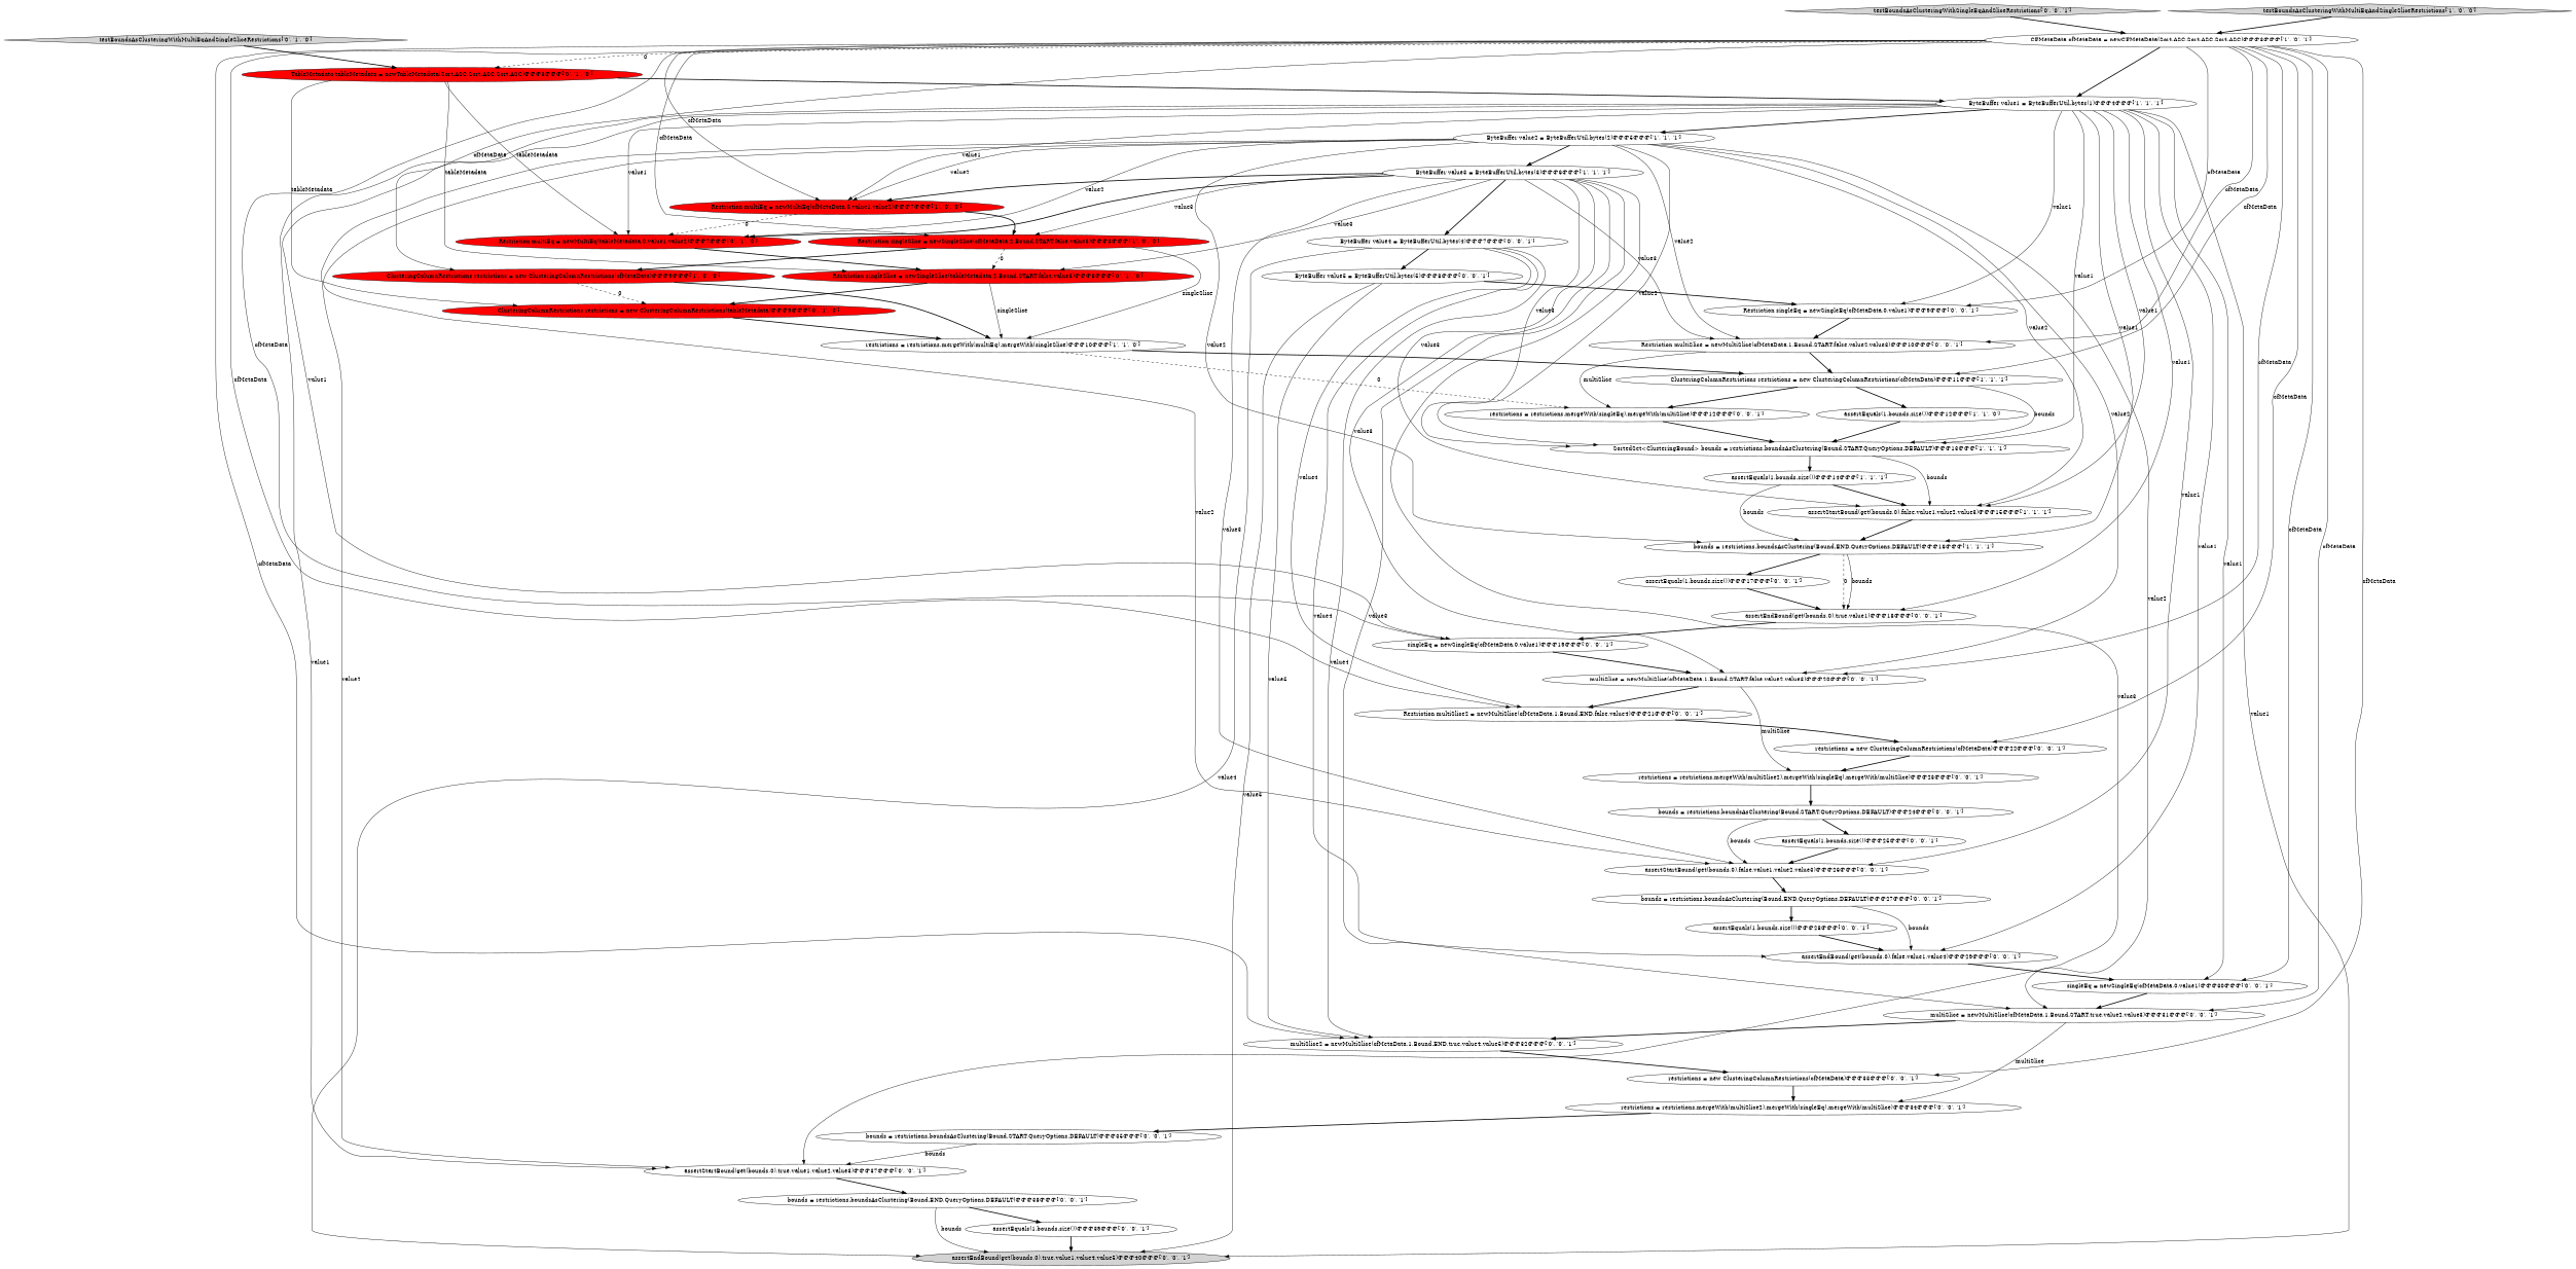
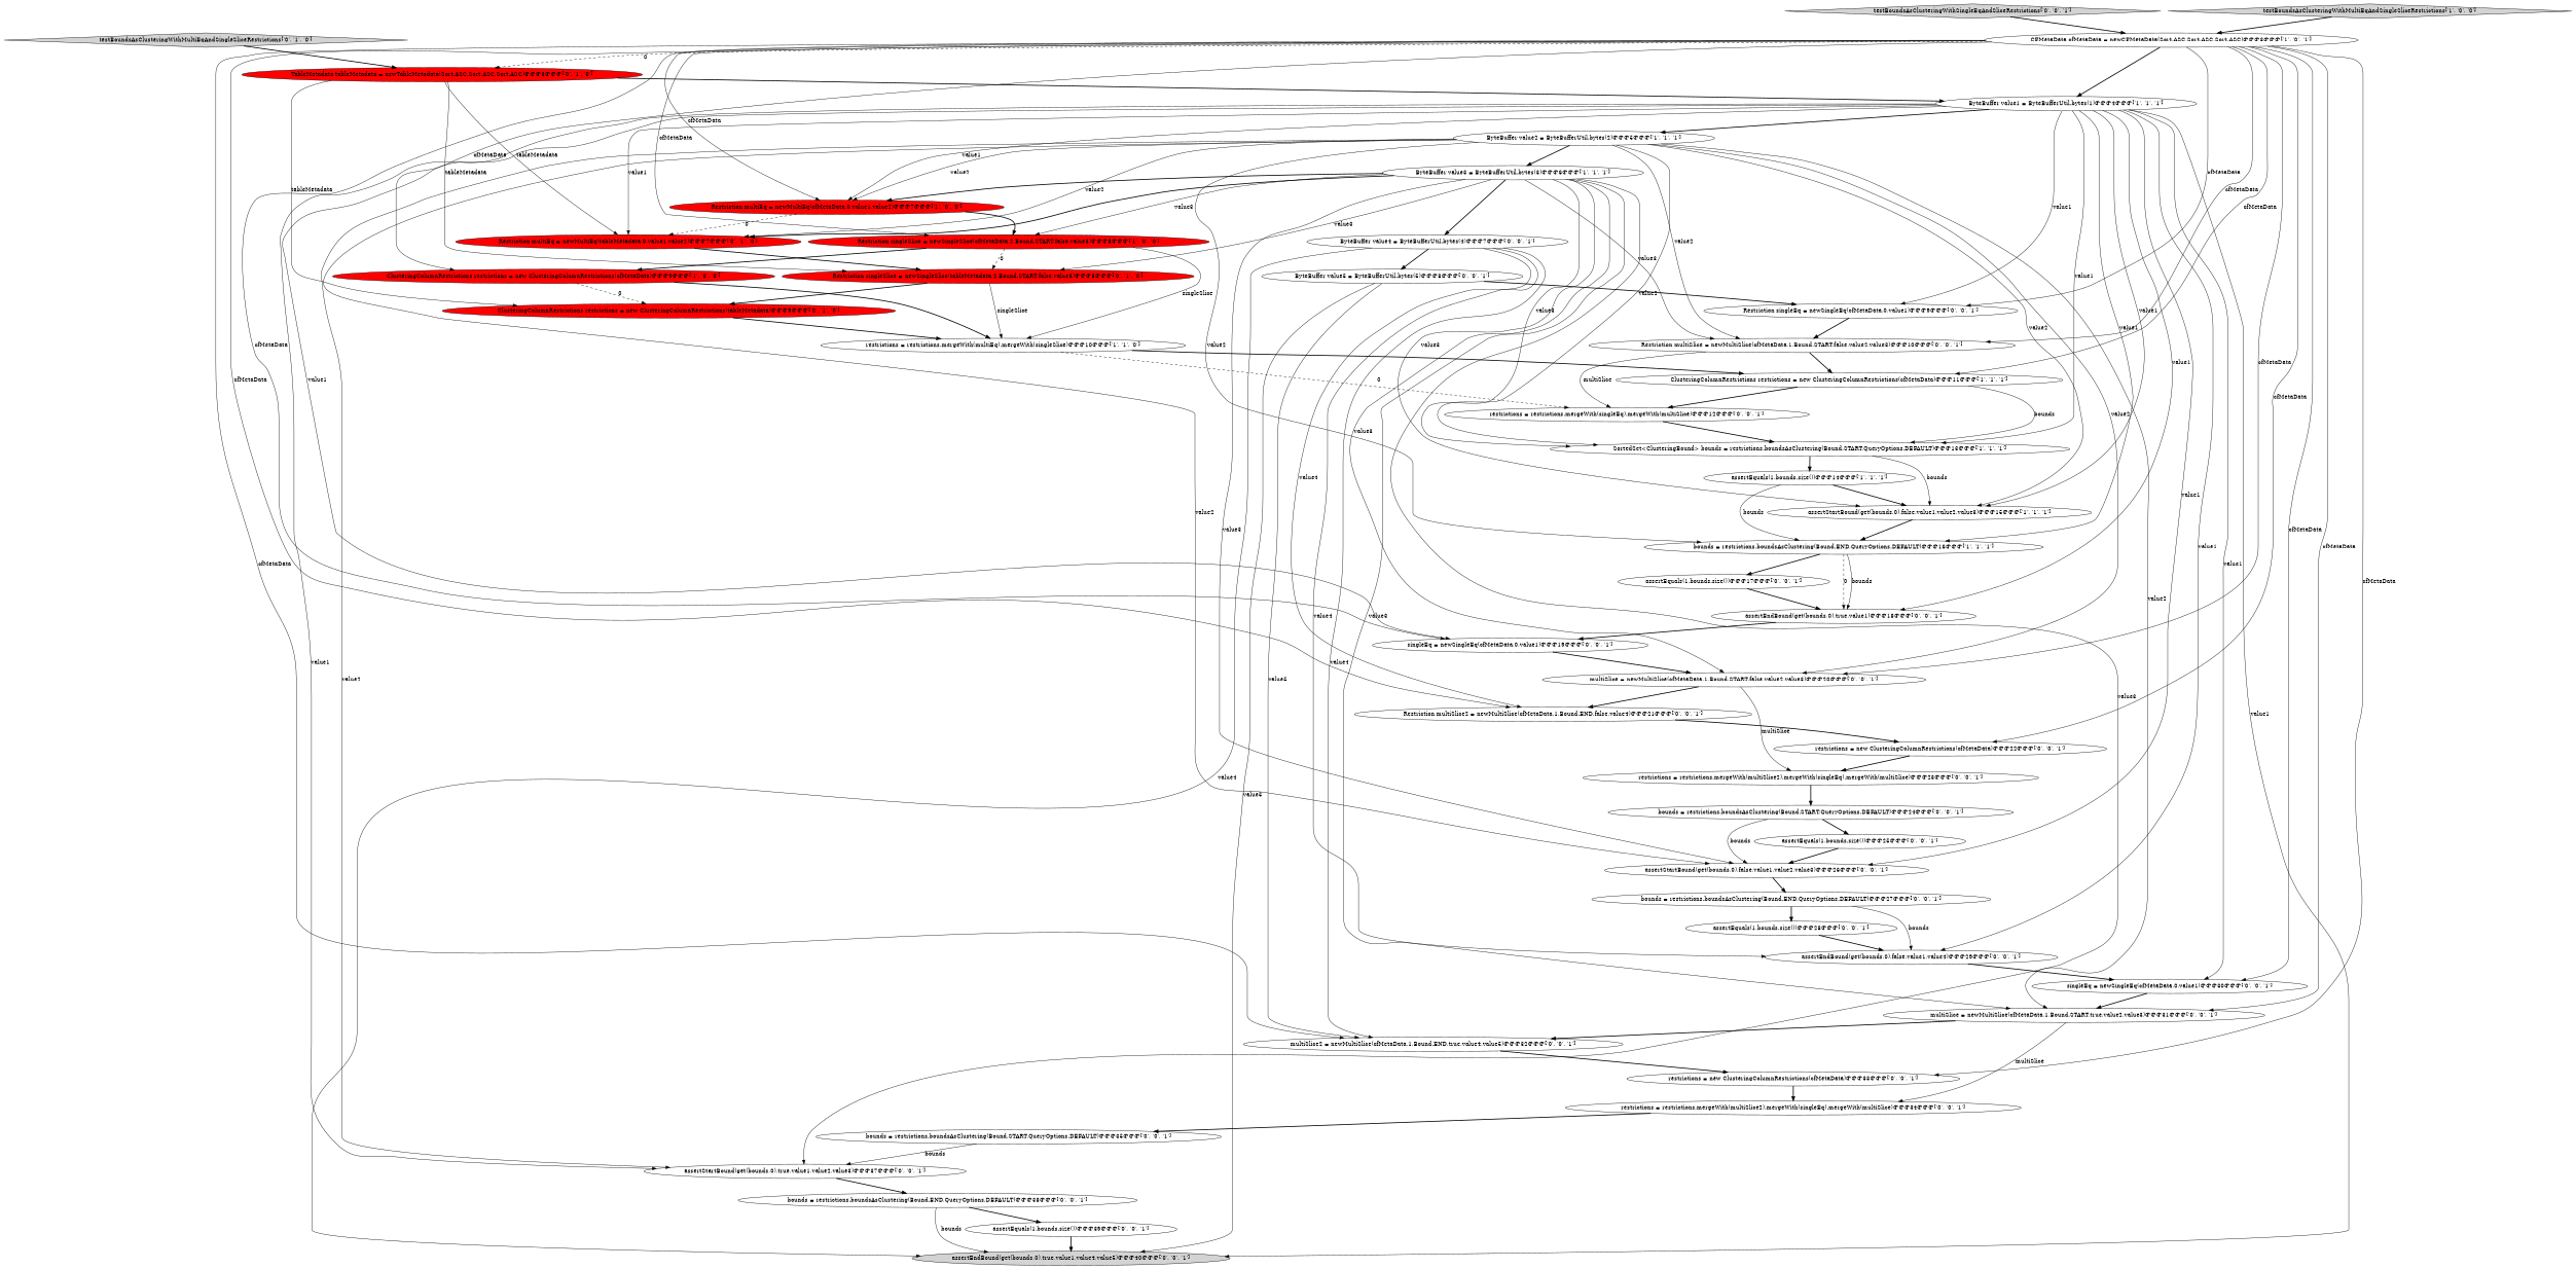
  digraph {
    node [fillcolor=white shape=ellipse style=filled]
    edge [style=solid]
    n1 [label="singleEq = newSingleEq(cfMetaData,0,value1)@@@19@@@['0', '0', '1']"]
    n2 [label="multiSlice = newMultiSlice(cfMetaData,1,Bound.START,false,value2,value3)@@@20@@@['0', '0', '1']"]
    n3 [label="restrictions = restrictions.mergeWith(multiSlice2).mergeWith(singleEq).mergeWith(multiSlice)@@@23@@@['0', '0', '1']"]
    n4 [label="Restriction multiSlice2 = newMultiSlice(cfMetaData,1,Bound.END,false,value4)@@@21@@@['0', '0', '1']"]
    n5 [label="restrictions = new ClusteringColumnRestrictions(cfMetaData)@@@33@@@['0', '0', '1']"]
    n6 [label="restrictions = restrictions.mergeWith(multiSlice2).mergeWith(singleEq).mergeWith(multiSlice)@@@34@@@['0', '0', '1']"]
    n7 [label="bounds = restrictions.boundsAsClustering(Bound.START,QueryOptions.DEFAULT)@@@35@@@['0', '0', '1']"]
    n8 [label="assertEquals(1,bounds.size())@@@14@@@['1', '1', '1']"]
    n9 [label="assertStartBound(get(bounds,0),false,value1,value2,value3)@@@15@@@['1', '1', '1']"]
    n10 [label="bounds = restrictions.boundsAsClustering(Bound.END,QueryOptions.DEFAULT)@@@16@@@['1', '1', '1']"]
    n11 [label="assertEndBound(get(bounds,0),true,value1)@@@18@@@['0', '0', '1']"]
    n12 [label="assertEquals(1,bounds.size())@@@17@@@['0', '0', '1']"]
    n13 [label="bounds = restrictions.boundsAsClustering(Bound.START,QueryOptions.DEFAULT)@@@24@@@['0', '0', '1']"]
    n14 [label="restrictions = new ClusteringColumnRestrictions(cfMetaData)@@@22@@@['0', '0', '1']"]
    n15 [label="Restriction singleEq = newSingleEq(cfMetaData,0,value1)@@@9@@@['0', '0', '1']"]
    n16 [label="Restriction multiSlice = newMultiSlice(cfMetaData,1,Bound.START,false,value2,value3)@@@10@@@['0', '0', '1']"]
    n17 [label="ClusteringColumnRestrictions restrictions = new ClusteringColumnRestrictions(cfMetaData)@@@11@@@['1', '1', '1']"]
    n18 [label="restrictions = restrictions.mergeWith(singleEq).mergeWith(multiSlice)@@@12@@@['0', '0', '1']"]
    n19 [label="assertStartBound(get(bounds,0),true,value1,value2,value3)@@@37@@@['0', '0', '1']"]
    n20 [label="assertStartBound(get(bounds,0),false,value1,value2,value3)@@@26@@@['0', '0', '1']"]
    n21 [label="assertEquals(1,bounds.size())@@@25@@@['0', '0', '1']"]
    n22 [label="restrictions = restrictions.mergeWith(multiEq).mergeWith(singleSlice)@@@10@@@['1', '1', '0']"]
    n23 [label="SortedSet<ClusteringBound> bounds = restrictions.boundsAsClustering(Bound.START,QueryOptions.DEFAULT)@@@13@@@['1', '1', '1']"]
-   n24 [label="assertEquals(1,bounds.size())@@@12@@@['1', '1', '0']"]
    n25 [label="bounds = restrictions.boundsAsClustering(Bound.END,QueryOptions.DEFAULT)@@@38@@@['0', '0', '1']"]
    n26 [fillcolor=lightgray label="assertEndBound(get(bounds,0),true,value1,value4,value5)@@@40@@@['0', '0', '1']"]
    n27 [label="assertEquals(1,bounds.size())@@@39@@@['0', '0', '1']"]
    n28 [label="ByteBuffer value1 = ByteBufferUtil.bytes(1)@@@4@@@['1', '1', '1']"]
    n29 [label="ByteBuffer value2 = ByteBufferUtil.bytes(2)@@@5@@@['1', '1', '1']"]
    n30 [fillcolor=red label="Restriction multiEq = newMultiEq(tableMetadata,0,value1,value2)@@@7@@@['0', '1', '0']"]
    n31 [fillcolor=red label="Restriction multiEq = newMultiEq(cfMetaData,0,value1,value2)@@@7@@@['1', '0', '0']"]
    n32 [label="assertEndBound(get(bounds,0),false,value1,value4)@@@29@@@['0', '0', '1']"]
    n33 [label="singleEq = newSingleEq(cfMetaData,0,value1)@@@30@@@['0', '0', '1']"]
    n34 [label="ByteBuffer value3 = ByteBufferUtil.bytes(3)@@@6@@@['1', '1', '1']"]
    n35 [label="multiSlice = newMultiSlice(cfMetaData,1,Bound.START,true,value2,value3)@@@31@@@['0', '0', '1']"]
    n36 [fillcolor=red label="Restriction singleSlice = newSingleSlice(tableMetadata,2,Bound.START,false,value3)@@@8@@@['0', '1', '0']"]
    n37 [fillcolor=red label="Restriction singleSlice = newSingleSlice(cfMetaData,2,Bound.START,false,value3)@@@8@@@['1', '0', '0']"]
    n38 [label="bounds = restrictions.boundsAsClustering(Bound.END,QueryOptions.DEFAULT)@@@27@@@['0', '0', '1']"]
    n39 [fillcolor=red label="ClusteringColumnRestrictions restrictions = new ClusteringColumnRestrictions(cfMetaData)@@@9@@@['1', '0', '0']"]
    n40 [fillcolor=red label="ClusteringColumnRestrictions restrictions = new ClusteringColumnRestrictions(tableMetadata)@@@9@@@['0', '1', '0']"]
    n41 [fillcolor=lightgray label="testBoundsAsClusteringWithSingleEqAndSliceRestrictions['0', '0', '1']" shape=diamond]
    n42 [label="CFMetaData cfMetaData = newCFMetaData(Sort.ASC,Sort.ASC,Sort.ASC)@@@3@@@['1', '0', '1']"]
    n43 [label="multiSlice2 = newMultiSlice(cfMetaData,1,Bound.END,true,value4,value5)@@@32@@@['0', '0', '1']"]
    n44 [fillcolor=red label="TableMetadata tableMetadata = newTableMetadata(Sort.ASC,Sort.ASC,Sort.ASC)@@@3@@@['0', '1', '0']"]
    n45 [label="ByteBuffer value4 = ByteBufferUtil.bytes(4)@@@7@@@['0', '0', '1']"]
    n46 [label="ByteBuffer value5 = ByteBufferUtil.bytes(5)@@@8@@@['0', '0', '1']"]
    n47 [label="assertEquals(1,bounds.size())@@@28@@@['0', '0', '1']"]
    n48 [fillcolor=lightgray label="testBoundsAsClusteringWithMultiEqAndSingleSliceRestrictions['1', '0', '0']" shape=diamond]
    n49 [fillcolor=lightgray label="testBoundsAsClusteringWithMultiEqAndSingleSliceRestrictions['0', '1', '0']" shape=diamond]
    n1 -> n2 [style=bold]
    n2 -> n3 [label=multiSlice]
    n2 -> n4 [style=bold]
    n3 -> n13 [style=bold]
    n4 -> n14 [style=bold]
    n5 -> n6 [style=bold]
    n6 -> n7 [style=bold]
    n7 -> n19 [label=bounds]
    n8 -> n9 [style=bold]
    n8 -> n10 [label=bounds]
    n9 -> n10 [style=bold]
    n10 -> n11 [label=0 style=dashed]
    n10 -> n11 [label=bounds]
    n10 -> n12 [style=bold]
    n11 -> n1 [style=bold]
    n12 -> n11 [style=bold]
    n13 -> n20 [label=bounds]
    n13 -> n21 [style=bold]
    n14 -> n3 [style=bold]
    n15 -> n16 [style=bold]
    n16 -> n17 [style=bold]
    n16 -> n18 [label=multiSlice]
    n17 -> n18 [style=bold]
    n17 -> n23 [label=bounds]
-   n17 -> n24 [style=bold]
    n18 -> n23 [style=bold]
    n19 -> n25 [style=bold]
    n20 -> n38 [style=bold]
    n21 -> n20 [style=bold]
    n22 -> n17 [style=bold]
    n22 -> n18 [label=0 style=dashed]
    n23 -> n8 [style=bold]
    n23 -> n9 [label=bounds]
-   n24 -> n23 [style=bold]
    n25 -> n26 [label=bounds]
    n25 -> n27 [style=bold]
    n27 -> n26 [style=bold]
    n28 -> n1 [label=value1]
    n28 -> n9 [label=value1]
    n28 -> n10 [label=value1]
    n28 -> n11 [label=value1]
    n28 -> n15 [label=value1]
    n28 -> n19 [label=value1]
    n28 -> n20 [label=value1]
    n28 -> n23 [label=value1]
    n28 -> n26 [label=value1]
    n28 -> n29 [style=bold]
    n28 -> n30 [label=value1]
    n28 -> n31 [label=value1]
    n28 -> n32 [label=value1]
    n28 -> n33 [label=value1]
    n29 -> n2 [label=value2]
    n29 -> n9 [label=value2]
    n29 -> n10 [label=value2]
    n29 -> n16 [label=value2]
    n29 -> n19 [label=value2]
    n29 -> n20 [label=value2]
    n29 -> n23 [label=value2]
    n29 -> n30 [label=value2]
    n29 -> n31 [label=value2]
    n29 -> n34 [style=bold]
    n29 -> n35 [label=value2]
    n30 -> n36 [style=bold]
    n31 -> n30 [label=0 style=dashed]
    n31 -> n37 [style=bold]
    n32 -> n33 [style=bold]
    n33 -> n35 [style=bold]
    n34 -> n2 [label=value3]
    n34 -> n9 [label=value3]
    n34 -> n16 [label=value3]
    n34 -> n19 [label=value3]
    n34 -> n20 [label=value3]
    n34 -> n23 [label=value3]
    n34 -> n30 [style=bold]
    n34 -> n31 [style=bold]
    n34 -> n35 [label=value3]
    n34 -> n36 [label=value3]
    n34 -> n37 [label=value3]
    n34 -> n45 [style=bold]
    n35 -> n6 [label=multiSlice]
    n35 -> n43 [style=bold]
    n36 -> n22 [label=singleSlice]
    n36 -> n40 [style=bold]
    n37 -> n22 [label=singleSlice]
    n37 -> n36 [label=0 style=dashed]
    n37 -> n39 [style=bold]
    n38 -> n32 [label=bounds]
    n38 -> n47 [style=bold]
    n39 -> n22 [style=bold]
    n39 -> n40 [label=0 style=dashed]
    n40 -> n22 [style=bold]
    n41 -> n42 [style=bold]
    n42 -> n1 [label=cfMetaData]
    n42 -> n2 [label=cfMetaData]
    n42 -> n4 [label=cfMetaData]
    n42 -> n5 [label=cfMetaData]
    n42 -> n14 [label=cfMetaData]
    n42 -> n15 [label=cfMetaData]
    n42 -> n16 [label=cfMetaData]
    n42 -> n17 [label=cfMetaData]
    n42 -> n28 [style=bold]
    n42 -> n31 [label=cfMetaData]
    n42 -> n33 [label=cfMetaData]
    n42 -> n35 [label=cfMetaData]
    n42 -> n37 [label=cfMetaData]
    n42 -> n39 [label=cfMetaData]
    n42 -> n43 [label=cfMetaData]
    n42 -> n44 [label=0 style=dashed]
    n43 -> n5 [style=bold]
    n44 -> n28 [style=bold]
    n44 -> n30 [label=tableMetadata]
    n44 -> n36 [label=tableMetadata]
    n44 -> n40 [label=tableMetadata]
    n45 -> n4 [label=value4]
    n45 -> n26 [label=value4]
    n45 -> n32 [label=value4]
    n45 -> n43 [label=value4]
    n45 -> n46 [style=bold]
    n46 -> n15 [style=bold]
    n46 -> n26 [label=value5]
    n46 -> n43 [label=value5]
    n47 -> n32 [style=bold]
    n48 -> n42 [style=bold]
    n49 -> n44 [style=bold]
  }
